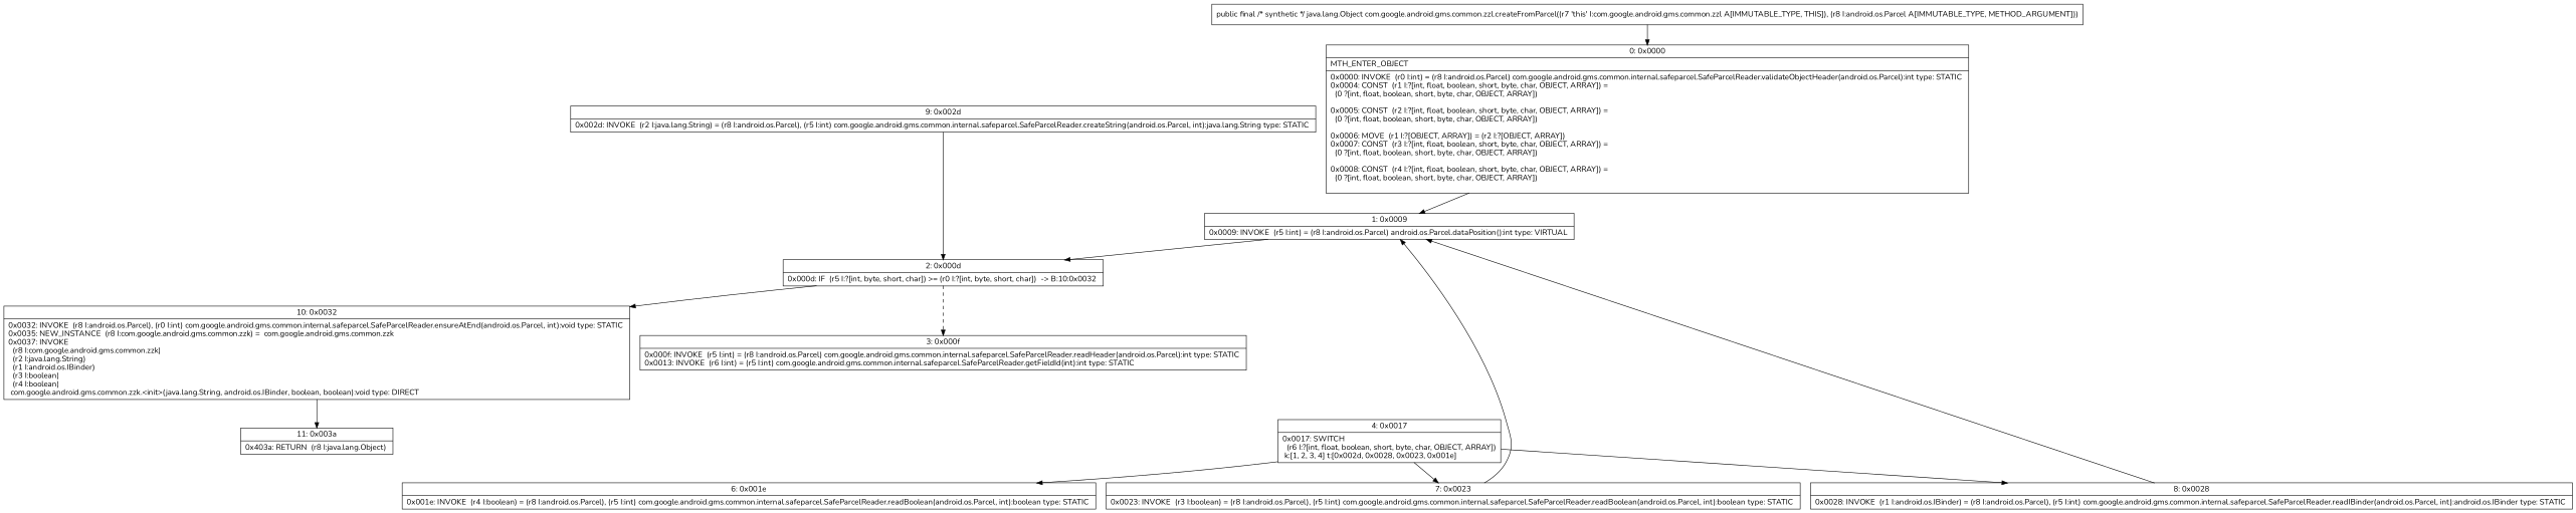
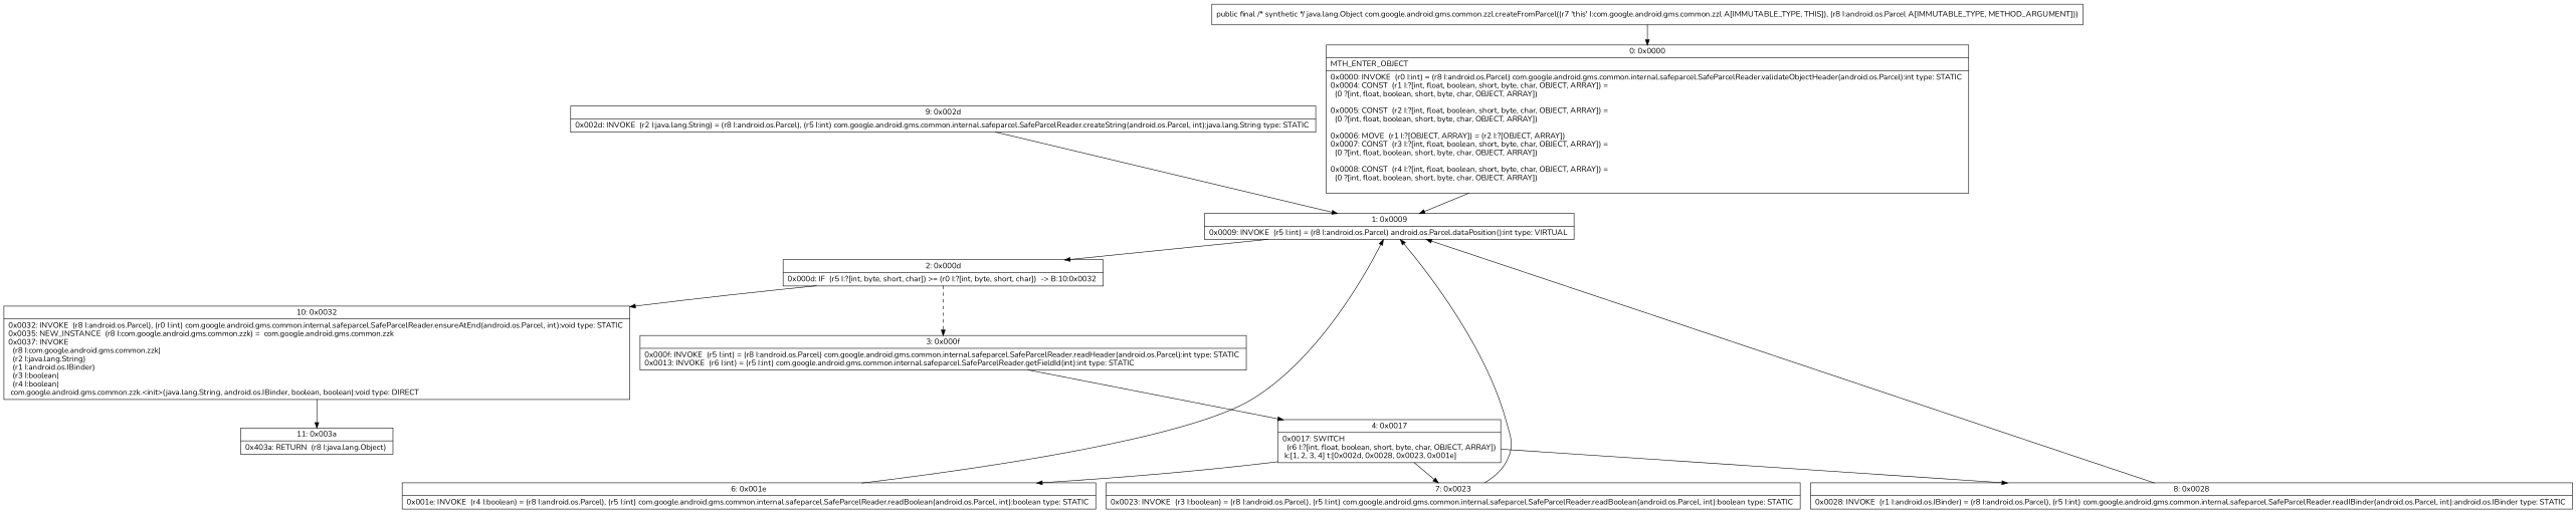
  digraph {
    fontname=Nunito
    node [fontname=Nunito shape=record]
    edge [fontname=Nunito]
    n1 [label="{0\:\ 0x0000|MTH_ENTER_OBJECT\l|0x0000: INVOKE  (r0 I:int) = (r8 I:android.os.Parcel) com.google.android.gms.common.internal.safeparcel.SafeParcelReader.validateObjectHeader(android.os.Parcel):int type: STATIC \l0x0004: CONST  (r1 I:?[int, float, boolean, short, byte, char, OBJECT, ARRAY]) = \l  (0 ?[int, float, boolean, short, byte, char, OBJECT, ARRAY])\l \l0x0005: CONST  (r2 I:?[int, float, boolean, short, byte, char, OBJECT, ARRAY]) = \l  (0 ?[int, float, boolean, short, byte, char, OBJECT, ARRAY])\l \l0x0006: MOVE  (r1 I:?[OBJECT, ARRAY]) = (r2 I:?[OBJECT, ARRAY]) \l0x0007: CONST  (r3 I:?[int, float, boolean, short, byte, char, OBJECT, ARRAY]) = \l  (0 ?[int, float, boolean, short, byte, char, OBJECT, ARRAY])\l \l0x0008: CONST  (r4 I:?[int, float, boolean, short, byte, char, OBJECT, ARRAY]) = \l  (0 ?[int, float, boolean, short, byte, char, OBJECT, ARRAY])\l \l}"]
    n2 [label="{1\:\ 0x0009|0x0009: INVOKE  (r5 I:int) = (r8 I:android.os.Parcel) android.os.Parcel.dataPosition():int type: VIRTUAL \l}"]
    n3 [label="{2\:\ 0x000d|0x000d: IF  (r5 I:?[int, byte, short, char]) \>= (r0 I:?[int, byte, short, char])  \-\> B:10:0x0032 \l}"]
    n4 [label="{3\:\ 0x000f|0x000f: INVOKE  (r5 I:int) = (r8 I:android.os.Parcel) com.google.android.gms.common.internal.safeparcel.SafeParcelReader.readHeader(android.os.Parcel):int type: STATIC \l0x0013: INVOKE  (r6 I:int) = (r5 I:int) com.google.android.gms.common.internal.safeparcel.SafeParcelReader.getFieldId(int):int type: STATIC \l}"]
    n5 [label="{10\:\ 0x0032|0x0032: INVOKE  (r8 I:android.os.Parcel), (r0 I:int) com.google.android.gms.common.internal.safeparcel.SafeParcelReader.ensureAtEnd(android.os.Parcel, int):void type: STATIC \l0x0035: NEW_INSTANCE  (r8 I:com.google.android.gms.common.zzk) =  com.google.android.gms.common.zzk \l0x0037: INVOKE  \l  (r8 I:com.google.android.gms.common.zzk)\l  (r2 I:java.lang.String)\l  (r1 I:android.os.IBinder)\l  (r3 I:boolean)\l  (r4 I:boolean)\l com.google.android.gms.common.zzk.\<init\>(java.lang.String, android.os.IBinder, boolean, boolean):void type: DIRECT \l}"]
    n6 [label="{4\:\ 0x0017|0x0017: SWITCH  \l  (r6 I:?[int, float, boolean, short, byte, char, OBJECT, ARRAY])\l k:[1, 2, 3, 4] t:[0x002d, 0x0028, 0x0023, 0x001e] \l}"]
    n7 [label="{11\:\ 0x003a|0x403a: RETURN  (r8 I:java.lang.Object) \l}"]
    n8 [label="{6\:\ 0x001e|0x001e: INVOKE  (r4 I:boolean) = (r8 I:android.os.Parcel), (r5 I:int) com.google.android.gms.common.internal.safeparcel.SafeParcelReader.readBoolean(android.os.Parcel, int):boolean type: STATIC \l}"]
    n9 [label="{7\:\ 0x0023|0x0023: INVOKE  (r3 I:boolean) = (r8 I:android.os.Parcel), (r5 I:int) com.google.android.gms.common.internal.safeparcel.SafeParcelReader.readBoolean(android.os.Parcel, int):boolean type: STATIC \l}"]
    n10 [label="{8\:\ 0x0028|0x0028: INVOKE  (r1 I:android.os.IBinder) = (r8 I:android.os.Parcel), (r5 I:int) com.google.android.gms.common.internal.safeparcel.SafeParcelReader.readIBinder(android.os.Parcel, int):android.os.IBinder type: STATIC \l}"]
    n11 [label="{9\:\ 0x002d|0x002d: INVOKE  (r2 I:java.lang.String) = (r8 I:android.os.Parcel), (r5 I:int) com.google.android.gms.common.internal.safeparcel.SafeParcelReader.createString(android.os.Parcel, int):java.lang.String type: STATIC \l}"]
    n12 [label="{public final \/* synthetic *\/ java.lang.Object com.google.android.gms.common.zzl.createFromParcel((r7 'this' I:com.google.android.gms.common.zzl A[IMMUTABLE_TYPE, THIS]), (r8 I:android.os.Parcel A[IMMUTABLE_TYPE, METHOD_ARGUMENT])) }"]
    n1 -> n2
    n2 -> n3
    n3 -> n4 [style=dashed]
    n3 -> n5
+   n4 -> n6
    n5 -> n7
    n6 -> n8
    n6 -> n9
    n6 -> n10
+   n8 -> n2
    n9 -> n2
    n10 -> n2
-   n11 -> n3
+   n11 -> n2
    n12 -> n1
  }
